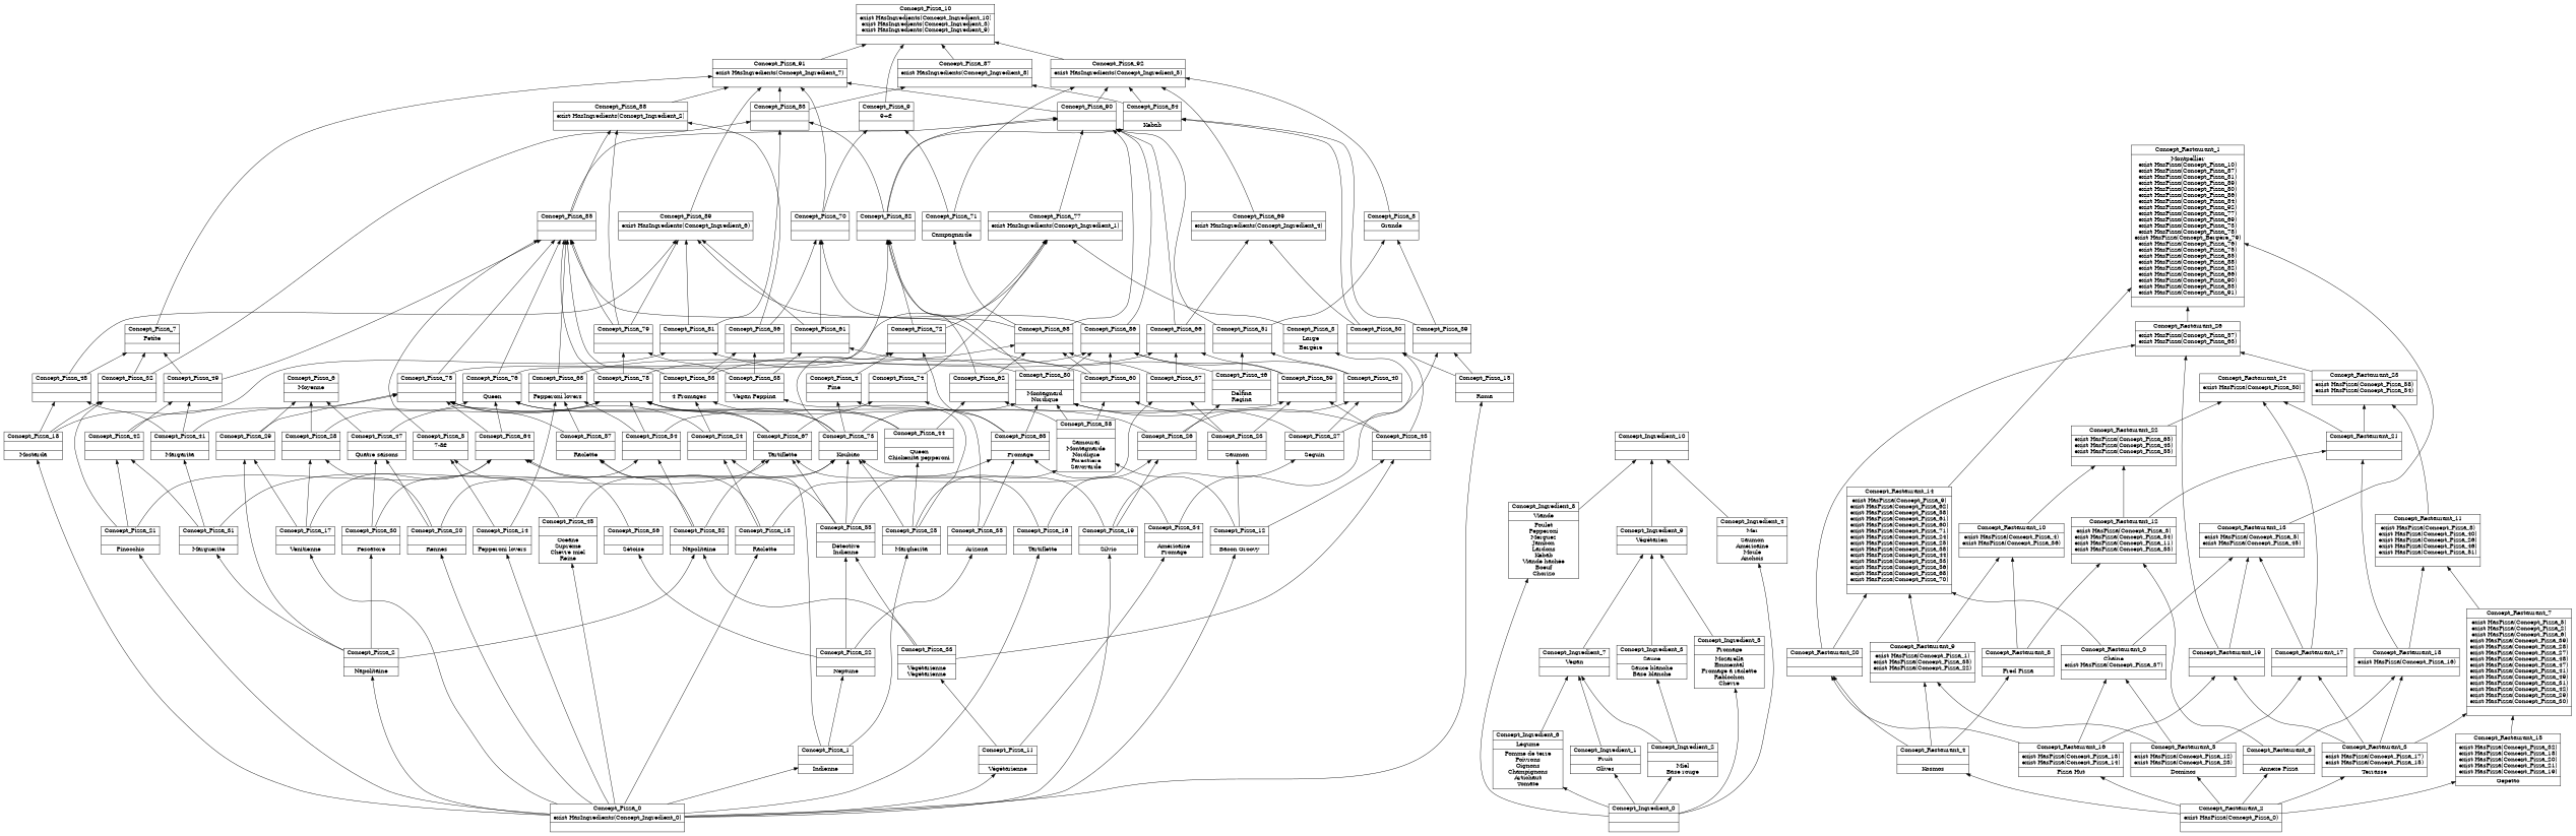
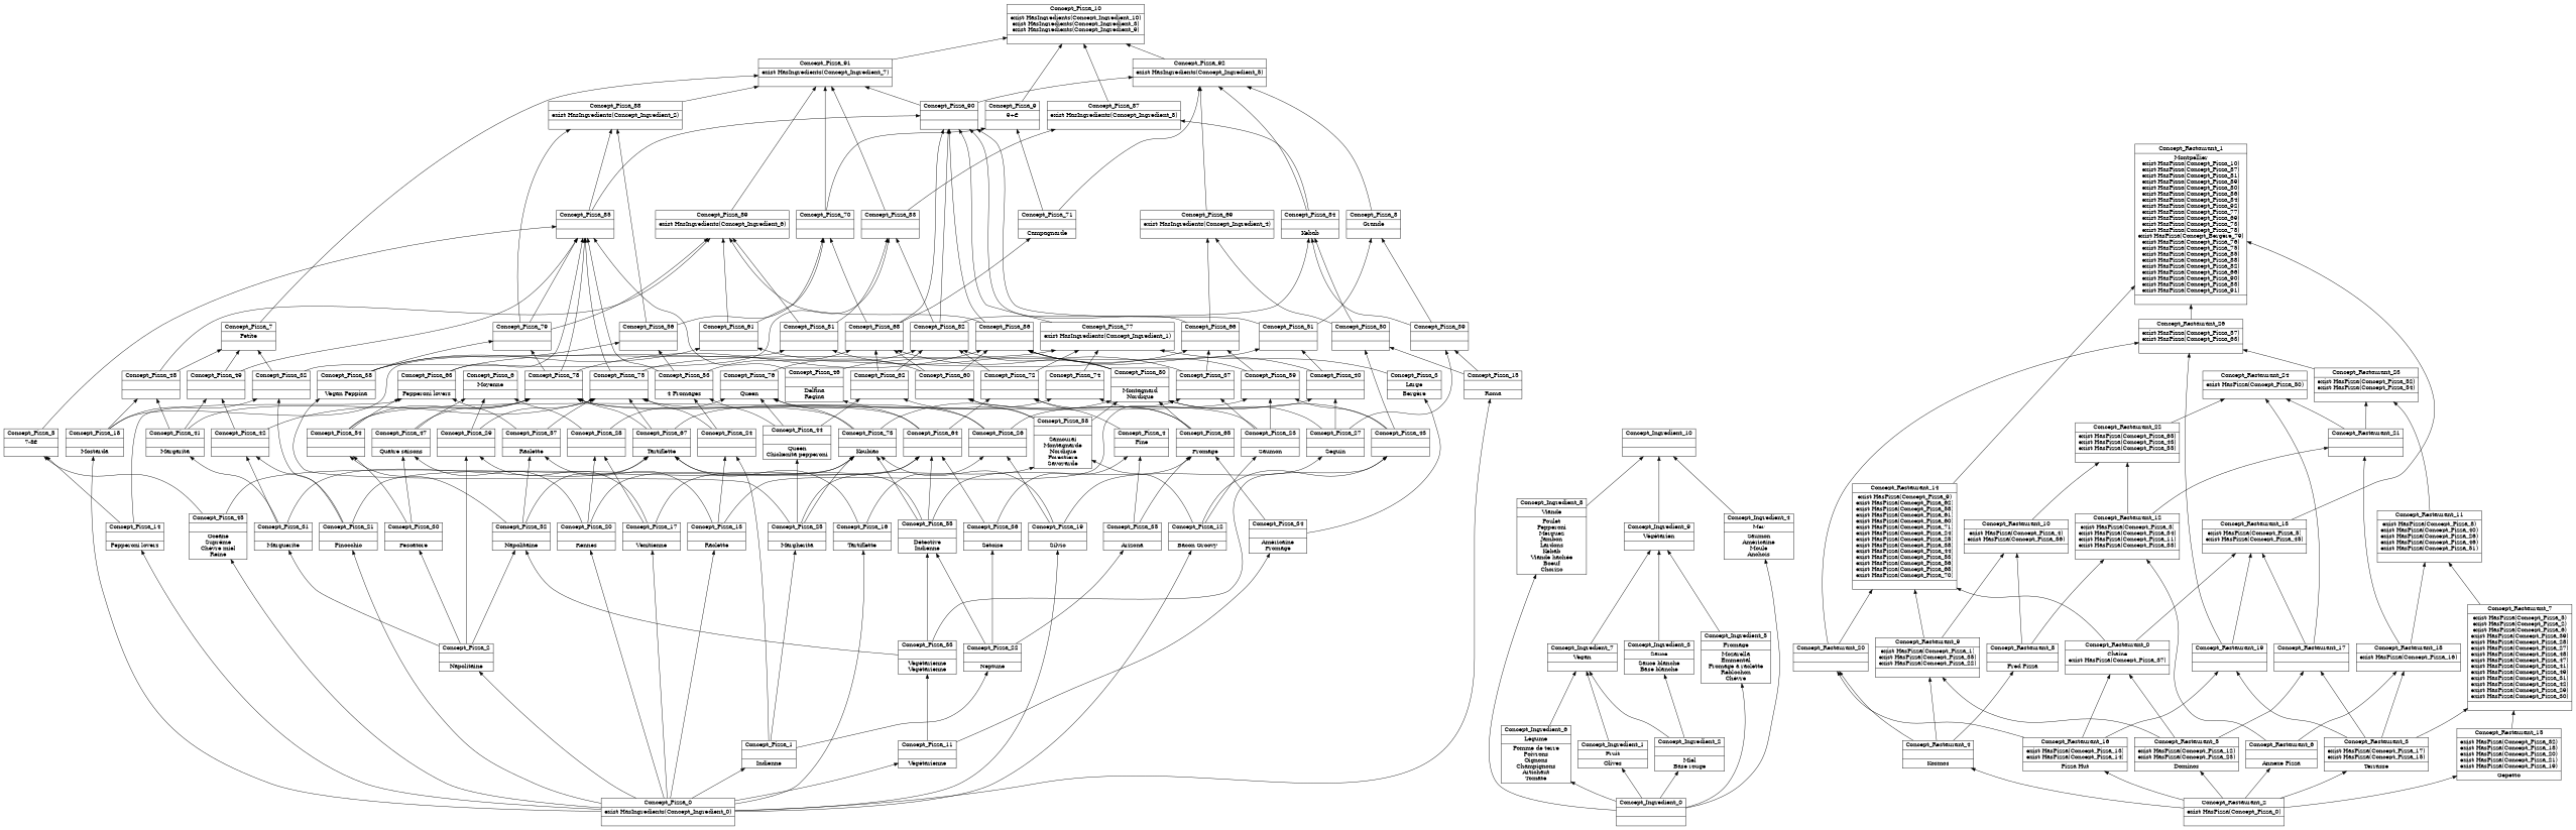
  digraph {
    rankdir=BT
    node [shape=record]
    n1 [label="{Concept_Pizza_10|exist HasIngredients(Concept_Ingredient_10)\nexist HasIngredients(Concept_Ingredient_3)\nexist HasIngredients(Concept_Ingredient_9)\n|}"]
    n2 [label="{Concept_Pizza_4|Fine\n|}"]
    n3 [label="{Concept_Pizza_72||}"]
    n4 [label="{Concept_Pizza_0|exist HasIngredients(Concept_Ingredient_0)\n|}"]
    n5 [label="{Concept_Pizza_2||Napolitaine\n}"]
    n6 [label="{Concept_Pizza_1||Indienne\n}"]
    n7 [label="{Concept_Pizza_45||Oceane\nSuprême\nChèvre miel\nReine\n}"]
    n8 [label="{Concept_Pizza_18||Mostarda\n}"]
    n9 [label="{Concept_Pizza_20||Rennes\n}"]
    n10 [label="{Concept_Pizza_21||Pinocchio\n}"]
    n11 [label="{Concept_Pizza_16||Tartiflette\n}"]
    n12 [label="{Concept_Pizza_17||Venitienne\n}"]
    n13 [label="{Concept_Pizza_15||Roma\n}"]
    n14 [label="{Concept_Pizza_11||Végétarienne\n}"]
    n15 [label="{Concept_Pizza_12||Bacon Groovy\n}"]
    n16 [label="{Concept_Pizza_13||Raclette\n}"]
    n17 [label="{Concept_Pizza_14||Pepperoni lovers\n}"]
    n18 [label="{Concept_Pizza_19||Silvio\n}"]
    n19 [label="{Concept_Pizza_3|Large\n|Bergère\n}"]
    n20 [label="{Concept_Pizza_77|exist HasIngredients(Concept_Ingredient_1)\n|}"]
    n21 [label="{Concept_Pizza_7|Petite\n|}"]
    n22 [label="{Concept_Pizza_91|exist HasIngredients(Concept_Ingredient_7)\n|}"]
    n23 [label="{Concept_Pizza_31||Marguerite\n}"]
    n24 [label="{Concept_Pizza_29||}"]
    n25 [label="{Concept_Pizza_30||Pescatore\n}"]
    n26 [label="{Concept_Pizza_52||Napolitaine\n}"]
    n27 [label="{Concept_Pizza_6|Moyenne\n|}"]
    n28 [label="{Concept_Pizza_85||}"]
    n29 [label="{Concept_Pizza_8|Grande\n|}"]
    n30 [label="{Concept_Pizza_92|exist HasIngredients(Concept_Ingredient_5)\n|}"]
    n31 [label="{Concept_Pizza_5|7-8€\n|}"]
    n32 [label="{Concept_Pizza_24||}"]
    n33 [label="{Concept_Pizza_22||Neptune\n}"]
    n34 [label="{Concept_Pizza_25||Margherita\n}"]
    n35 [label="{Concept_Pizza_9|9+€\n|}"]
    n36 [label="{Concept_Pizza_34||Américaine\nFromage\n}"]
    n37 [label="{Concept_Pizza_65||Fromage\n}"]
    n38 [label="{Concept_Pizza_39||}"]
    n39 [label="{Concept_Pizza_84||Kebab\n}"]
    n40 [label="{Concept_Pizza_62||}"]
    n41 [label="{Concept_Pizza_68||}"]
    n42 [label="{Concept_Pizza_82||}"]
    n43 [label="{Concept_Pizza_32||}"]
    n44 [label="{Concept_Pizza_83||}"]
    n45 [label="{Concept_Pizza_73||Koubiac\n}"]
    n46 [label="{Concept_Pizza_28||}"]
    n47 [label="{Concept_Pizza_76||Queen\n}"]
    n48 [label="{Concept_Pizza_87|exist HasIngredients(Concept_Ingredient_8)\n|}"]
    n49 [label="{Concept_Pizza_27||Seguin\n}"]
    n50 [label="{Concept_Pizza_40||}"]
    n51 [label="{Concept_Pizza_80||Montagnard\nNordique\n}"]
    n52 [label="{Concept_Pizza_86||}"]
    n53 [label="{Concept_Pizza_51||}"]
    n54 [label="{Concept_Pizza_58||Samourai\nMontagnarde\nNordique\nForestiere\nSavoyarde\n}"]
    n55 [label="{Concept_Pizza_60||}"]
    n56 [label="{Concept_Pizza_61||}"]
    n57 [label="{Concept_Pizza_89|exist HasIngredients(Concept_Ingredient_6)\n|}"]
    n58 [label="{Concept_Pizza_70||}"]
    n59 [label="{Concept_Pizza_48||}"]
    n60 [label="{Concept_Pizza_81||}"]
    n61 [label="{Concept_Pizza_47||Quatre saisons\n}"]
    n62 [label="{Concept_Pizza_35||Arizona\n}"]
    n63 [label="{Concept_Pizza_78||}"]
    n64 [label="{Concept_Pizza_41||Margarita\n}"]
    n65 [label="{Concept_Pizza_49||}"]
    n66 [label="{Concept_Pizza_90||}"]
    n67 [label="{Concept_Pizza_71||Campagnarde\n}"]
    n68 [label="{Concept_Pizza_42||}"]
    n69 [label="{Concept_Pizza_64||}"]
    n70 [label="{Concept_Pizza_26||}"]
    n71 [label="{Concept_Pizza_67||Tartiflette\n}"]
    n72 [label="{Concept_Pizza_74||}"]
    n73 [label="{Concept_Pizza_53||4 Fromages\n}"]
    n74 [label="{Concept_Pizza_75||}"]
    n75 [label="{Concept_Pizza_50||}"]
    n76 [label="{Concept_Pizza_33||Végétarienne\nVégétarienne\n}"]
    n77 [label="{Concept_Pizza_43||}"]
    n78 [label="{Concept_Pizza_55||Détective\nIndienne\n}"]
    n79 [label="{Concept_Pizza_23||Saumon\n}"]
    n80 [label="{Concept_Pizza_59||}"]
    n81 [label="{Concept_Pizza_37||}"]
    n82 [label="{Concept_Pizza_54||}"]
    n83 [label="{Concept_Pizza_57||Raclette\n}"]
    n84 [label="{Concept_Pizza_66||}"]
    n85 [label="{Concept_Pizza_63||Pepperoni lovers\n}"]
    n86 [label="{Concept_Pizza_69|exist HasIngredients(Concept_Ingredient_4)\n|}"]
    n87 [label="{Concept_Pizza_36||Sétoise\n}"]
    n88 [label="{Concept_Pizza_38||Vegan Peppina\n}"]
    n89 [label="{Concept_Pizza_44||Queen\nChickenita pepperoni\n}"]
    n90 [label="{Concept_Pizza_46||Delfina\nRegina\n}"]
    n91 [label="{Concept_Pizza_79||}"]
    n92 [label="{Concept_Pizza_56||}"]
    n93 [label="{Concept_Pizza_88|exist HasIngredients(Concept_Ingredient_2)\n|}"]
    n94 [label="{Concept_Ingredient_10||}"]
    n95 [label="{Concept_Ingredient_8|Viande\n|Poulet\nPepperoni\nMerguez\nJambon\nLardons\nKebab\nViande hachée\nBoeuf\nChorizo\n}"]
    n96 [label="{Concept_Ingredient_0||}"]
    n97 [label="{Concept_Ingredient_6|Légume\n|Pomme de terre\nPoivrons\nOignons\nChampignons\nArtichaut\nTomate\n}"]
    n98 [label="{Concept_Ingredient_5|Fromage\n|Mozarella\nEmmental\nFromage à raclette\nReblochon\nChèvre\n}"]
    n99 [label="{Concept_Ingredient_1|Fruit\n|Olives\n}"]
    n100 [label="{Concept_Ingredient_4|Mer\n|Saumon\nAméricaine\nMoule\nAnchois\n}"]
    n101 [label="{Concept_Ingredient_2||Miel\nBase rouge\n}"]
    n102 [label="{Concept_Ingredient_7|Vegan\n|}"]
    n103 [label="{Concept_Ingredient_9|Végétarien\n|}"]
    n104 [label="{Concept_Ingredient_3|Sauce\n|Sauce blanche\nBase blanche\n}"]
    n105 [label="{Concept_Restaurant_1|Montpellier\nexist HasPizza(Concept_Pizza_10)\nexist HasPizza(Concept_Pizza_87)\nexist HasPizza(Concept_Pizza_81)\nexist HasPizza(Concept_Pizza_89)\nexist HasPizza(Concept_Pizza_80)\nexist HasPizza(Concept_Pizza_86)\nexist HasPizza(Concept_Pizza_84)\nexist HasPizza(Concept_Pizza_92)\nexist HasPizza(Concept_Pizza_77)\nexist HasPizza(Concept_Pizza_69)\nexist HasPizza(Concept_Pizza_73)\nexist HasPizza(Concept_Pizza_78)\nexist HasPizza(Concept_Bergère_79)\nexist HasPizza(Concept_Pizza_76)\nexist HasPizza(Concept_Pizza_75)\nexist HasPizza(Concept_Pizza_85)\nexist HasPizza(Concept_Pizza_88)\nexist HasPizza(Concept_Pizza_82)\nexist HasPizza(Concept_Pizza_66)\nexist HasPizza(Concept_Pizza_90)\nexist HasPizza(Concept_Pizza_83)\nexist HasPizza(Concept_Pizza_91)\n|}"]
    n106 [label="{Concept_Restaurant_0|Chaine\nexist HasPizza(Concept_Pizza_37)\n|}"]
    n107 [label="{Concept_Restaurant_13|exist HasPizza(Concept_Pizza_5)\nexist HasPizza(Concept_Pizza_45)\n|}"]
    n108 [label="{Concept_Restaurant_14|exist HasPizza(Concept_Pizza_9)\nexist HasPizza(Concept_Pizza_62)\nexist HasPizza(Concept_Pizza_58)\nexist HasPizza(Concept_Pizza_61)\nexist HasPizza(Concept_Pizza_60)\nexist HasPizza(Concept_Pizza_71)\nexist HasPizza(Concept_Pizza_24)\nexist HasPizza(Concept_Pizza_25)\nexist HasPizza(Concept_Pizza_38)\nexist HasPizza(Concept_Pizza_44)\nexist HasPizza(Concept_Pizza_53)\nexist HasPizza(Concept_Pizza_56)\nexist HasPizza(Concept_Pizza_68)\nexist HasPizza(Concept_Pizza_70)\n|}"]
    n109 [label="{Concept_Restaurant_5|exist HasPizza(Concept_Pizza_12)\nexist HasPizza(Concept_Pizza_23)\n|Dominos\n}"]
    n110 [label="{Concept_Restaurant_9|exist HasPizza(Concept_Pizza_1)\nexist HasPizza(Concept_Pizza_35)\nexist HasPizza(Concept_Pizza_22)\n|}"]
    n111 [label="{Concept_Restaurant_17||}"]
    n112 [label="{Concept_Restaurant_10|exist HasPizza(Concept_Pizza_4)\nexist HasPizza(Concept_Pizza_36)\n|}"]
    n113 [label="{Concept_Restaurant_22|exist HasPizza(Concept_Pizza_65)\nexist HasPizza(Concept_Pizza_43)\nexist HasPizza(Concept_Pizza_55)\n|}"]
    n114 [label="{Concept_Restaurant_2|exist HasPizza(Concept_Pizza_0)\n|}"]
    n115 [label="{Concept_Restaurant_6||Annexe Pizza\n}"]
    n116 [label="{Concept_Restaurant_3|exist HasPizza(Concept_Pizza_17)\nexist HasPizza(Concept_Pizza_15)\n|Terrasse\n}"]
    n117 [label="{Concept_Restaurant_4||Kosmos\n}"]
    n118 [label="{Concept_Restaurant_15|exist HasPizza(Concept_Pizza_32)\nexist HasPizza(Concept_Pizza_18)\nexist HasPizza(Concept_Pizza_20)\nexist HasPizza(Concept_Pizza_21)\nexist HasPizza(Concept_Pizza_19)\n|Gepetto\n}"]
    n119 [label="{Concept_Restaurant_16|exist HasPizza(Concept_Pizza_13)\nexist HasPizza(Concept_Pizza_14)\n|Pizza Hut\n}"]
    n120 [label="{Concept_Restaurant_8||Fred Pizza\n}"]
    n121 [label="{Concept_Restaurant_12|exist HasPizza(Concept_Pizza_3)\nexist HasPizza(Concept_Pizza_34)\nexist HasPizza(Concept_Pizza_11)\nexist HasPizza(Concept_Pizza_33)\n|}"]
    n122 [label="{Concept_Restaurant_21||}"]
    n123 [label="{Concept_Restaurant_7|exist HasPizza(Concept_Pizza_5)\nexist HasPizza(Concept_Pizza_2)\nexist HasPizza(Concept_Pizza_6)\nexist HasPizza(Concept_Pizza_39)\nexist HasPizza(Concept_Pizza_28)\nexist HasPizza(Concept_Pizza_27)\nexist HasPizza(Concept_Pizza_48)\nexist HasPizza(Concept_Pizza_47)\nexist HasPizza(Concept_Pizza_41)\nexist HasPizza(Concept_Pizza_49)\nexist HasPizza(Concept_Pizza_31)\nexist HasPizza(Concept_Pizza_42)\nexist HasPizza(Concept_Pizza_29)\nexist HasPizza(Concept_Pizza_30)\n|}"]
    n124 [label="{Concept_Restaurant_11|exist HasPizza(Concept_Pizza_8)\nexist HasPizza(Concept_Pizza_40)\nexist HasPizza(Concept_Pizza_26)\nexist HasPizza(Concept_Pizza_46)\nexist HasPizza(Concept_Pizza_51)\n|}"]
    n125 [label="{Concept_Restaurant_18|exist HasPizza(Concept_Pizza_16)\n|}"]
-   n126 [label="{Concept_Restaurant_23|exist HasPizza(Concept_Pizza_58)\nexist HasPizza(Concept_Pizza_54)\n|}"]
+   n126 [label="{Concept_Restaurant_23|exist HasPizza(Concept_Pizza_52)\nexist HasPizza(Concept_Pizza_54)\n|}"]
    n127 [label="{Concept_Restaurant_19||}"]
    n128 [label="{Concept_Restaurant_20||}"]
    n129 [label="{Concept_Restaurant_24|exist HasPizza(Concept_Pizza_50)\n|}"]
    n130 [label="{Concept_Restaurant_26|exist HasPizza(Concept_Pizza_57)\nexist HasPizza(Concept_Pizza_63)\n|}"]
    subgraph sub_1 {
      label=Pizza
      n1
      n2
      n3
      n4
      n5
      n6
      n7
      n8
      n9
      n10
      n11
      n12
      n13
      n14
      n15
      n16
      n17
      n18
      n19
      n20
      n21
      n22
      n23
      n24
      n25
      n26
      n27
      n28
      n29
      n30
      n31
      n32
      n33
      n34
      n35
      n36
      n37
      n38
      n39
      n40
      n41
      n42
      n43
      n44
      n45
      n46
      n47
      n48
      n49
      n50
      n51
      n52
      n53
      n54
      n55
      n56
      n57
      n58
      n59
      n60
      n61
      n62
      n63
      n64
      n65
      n66
      n67
      n68
      n69
      n70
      n71
      n72
      n73
      n74
      n75
      n76
      n77
      n78
      n79
      n80
      n81
      n82
      n83
      n84
      n85
      n86
      n87
      n88
      n89
      n90
      n91
      n92
      n93
    }
    subgraph sub_2 {
      label=Ingredient
      n94
      n95
      n96
      n97
      n98
      n99
      n100
      n101
      n102
      n103
      n104
    }
    subgraph sub_3 {
      label=Restaurant
      n105
      n106
      n107
      n108
      n109
      n110
      n111
      n112
      n113
      n114
      n115
      n116
      n117
      n118
      n119
      n120
      n121
      n122
      n123
      n124
      n125
      n126
      n127
      n128
      n129
      n130
    }
    n2 -> n3
    n3 -> n20
    n3 -> n42
    n4 -> n5
    n4 -> n6
    n4 -> n7
    n4 -> n8
    n4 -> n9
    n4 -> n10
    n4 -> n11
    n4 -> n12
    n4 -> n13
    n4 -> n14
    n4 -> n15
    n4 -> n16
    n4 -> n17
    n4 -> n18
    n5 -> n23
    n5 -> n24
    n5 -> n25
    n5 -> n26
    n6 -> n32
    n6 -> n33
    n6 -> n34
    n7 -> n31
    n7 -> n45
    n8 -> n43
    n8 -> n59
    n8 -> n60
    n9 -> n45
    n9 -> n46
    n9 -> n61
    n10 -> n43
    n10 -> n68
    n10 -> n69
    n11 -> n70
    n11 -> n71
    n12 -> n24
    n12 -> n46
    n12 -> n69
    n13 -> n38
    n13 -> n75
    n14 -> n36
    n14 -> n76
    n15 -> n54
    n15 -> n77
    n15 -> n79
    n16 -> n32
    n16 -> n81
    n16 -> n83
    n17 -> n31
    n17 -> n85
    n18 -> n45
    n18 -> n49
    n18 -> n70
    n19 -> n20
    n20 -> n66
    n21 -> n22
    n22 -> n1
    n23 -> n64
    n23 -> n68
    n23 -> n71
    n24 -> n27
    n24 -> n74
    n25 -> n61
    n25 -> n82
    n26 -> n71
    n26 -> n82
    n26 -> n83
    n28 -> n66
    n28 -> n93
    n29 -> n30
    n30 -> n1
    n31 -> n28
    n32 -> n73
    n32 -> n74
    n33 -> n62
    n33 -> n78
    n33 -> n87
    n34 -> n45
    n34 -> n54
    n34 -> n88
    n34 -> n89
    n35 -> n1
    n36 -> n19
    n36 -> n37
    n37 -> n3
    n37 -> n51
    n37 -> n72
    n38 -> n29
    n38 -> n39
    n39 -> n30
    n39 -> n48
    n40 -> n41
    n40 -> n42
    n41 -> n58
    n41 -> n66
    n41 -> n67
    n42 -> n39
    n42 -> n44
    n42 -> n66
    n43 -> n21
    n43 -> n44
    n44 -> n22
    n44 -> n48
    n45 -> n47
    n45 -> n51
    n45 -> n63
    n46 -> n27
    n46 -> n47
-   n47 -> n28
    n47 -> n42
    n48 -> n1
    n49 -> n38
    n49 -> n50
    n49 -> n51
    n50 -> n52
    n50 -> n53
    n51 -> n42
    n51 -> n52
    n51 -> n60
    n52 -> n57
    n52 -> n66
    n53 -> n29
    n53 -> n66
    n54 -> n40
    n54 -> n51
    n54 -> n55
    n55 -> n41
    n55 -> n52
    n55 -> n56
    n56 -> n57
    n56 -> n58
    n57 -> n22
    n58 -> n22
    n58 -> n35
    n59 -> n21
    n59 -> n57
    n60 -> n44
    n60 -> n57
    n61 -> n27
    n61 -> n63
    n62 -> n2
    n62 -> n37
    n63 -> n28
    n63 -> n52
    n63 -> n91
    n64 -> n59
    n64 -> n63
    n64 -> n65
    n65 -> n21
    n65 -> n28
    n66 -> n22
    n66 -> n30
    n67 -> n30
    n67 -> n35
    n68 -> n65
    n68 -> n74
-   n45 -> n3
+   n69 -> n3
    n69 -> n47
    n69 -> n74
    n70 -> n50
    n70 -> n63
    n70 -> n90
    n71 -> n63
    n71 -> n72
    n71 -> n74
    n72 -> n20
    n73 -> n28
    n73 -> n41
    n73 -> n92
    n74 -> n20
    n74 -> n28
    n75 -> n39
    n75 -> n86
    n76 -> n26
    n76 -> n77
    n76 -> n78
    n77 -> n51
    n77 -> n75
    n77 -> n80
    n78 -> n37
    n78 -> n45
    n78 -> n69
    n78 -> n71
    n79 -> n55
    n79 -> n80
    n79 -> n81
    n80 -> n52
    n80 -> n84
    n81 -> n41
    n81 -> n84
    n82 -> n63
    n82 -> n80
    n82 -> n85
    n83 -> n74
    n83 -> n85
    n84 -> n66
    n84 -> n86
    n85 -> n28
    n85 -> n84
    n86 -> n30
-   n45 -> n2
+   n87 -> n2
    n87 -> n69
    n88 -> n56
    n88 -> n91
    n88 -> n92
    n89 -> n40
    n89 -> n47
    n89 -> n73
    n90 -> n28
    n90 -> n53
    n91 -> n28
    n91 -> n57
    n91 -> n93
    n92 -> n58
    n92 -> n93
    n93 -> n22
    n95 -> n94
    n96 -> n95
    n96 -> n97
    n96 -> n98
    n96 -> n99
    n96 -> n100
    n96 -> n101
    n97 -> n102
    n98 -> n103
    n99 -> n102
    n100 -> n94
    n101 -> n102
    n101 -> n104
    n102 -> n103
    n103 -> n94
    n104 -> n103
    n106 -> n107
    n106 -> n108
    n107 -> n105
    n108 -> n105
    n109 -> n106
    n109 -> n110
    n109 -> n111
    n110 -> n108
    n110 -> n112
    n111 -> n107
    n111 -> n129
    n112 -> n113
    n113 -> n129
    n114 -> n109
    n114 -> n115
    n114 -> n116
    n114 -> n117
    n114 -> n118
    n114 -> n119
    n115 -> n121
    n115 -> n125
    n116 -> n111
    n116 -> n123
    n116 -> n125
    n116 -> n127
    n117 -> n110
    n117 -> n120
    n117 -> n128
    n118 -> n123
    n119 -> n106
    n119 -> n127
    n119 -> n128
    n120 -> n112
    n120 -> n121
    n121 -> n113
    n121 -> n122
    n122 -> n126
    n122 -> n129
    n123 -> n124
    n124 -> n126
    n125 -> n122
    n125 -> n124
    n126 -> n130
    n127 -> n107
    n127 -> n130
    n128 -> n108
    n128 -> n130
    n130 -> n105
  }
